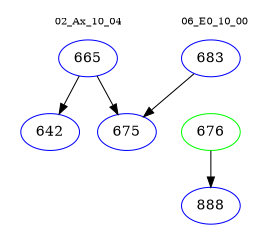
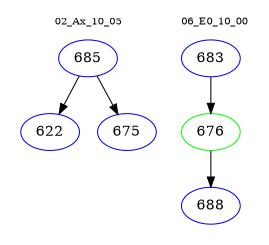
  digraph {
    node [color=blue]
    edge [color=black]
-   n1 [label=665]
-   n2 [label=642]
+   n1 [label=685]
+   n2 [label=622]
    n3 [label=675]
    n4 [label=683]
    n5 [color=green label=676]
-   n6 [label=888]
+   n6 [label=688]
    subgraph cluster_1 {
      color=white
      fontsize=10
-     label="02_Ax_10_04"
+     label="02_Ax_10_05"
      n1
      n2
      n3
    }
    subgraph cluster_2 {
      color=white
      fontsize=10
      label="06_E0_10_00"
      n4
      n5
      n6
    }
    n1 -> n2
    n1 -> n3
-   n4 -> n3
+   n4 -> n5
    n5 -> n6
  }
